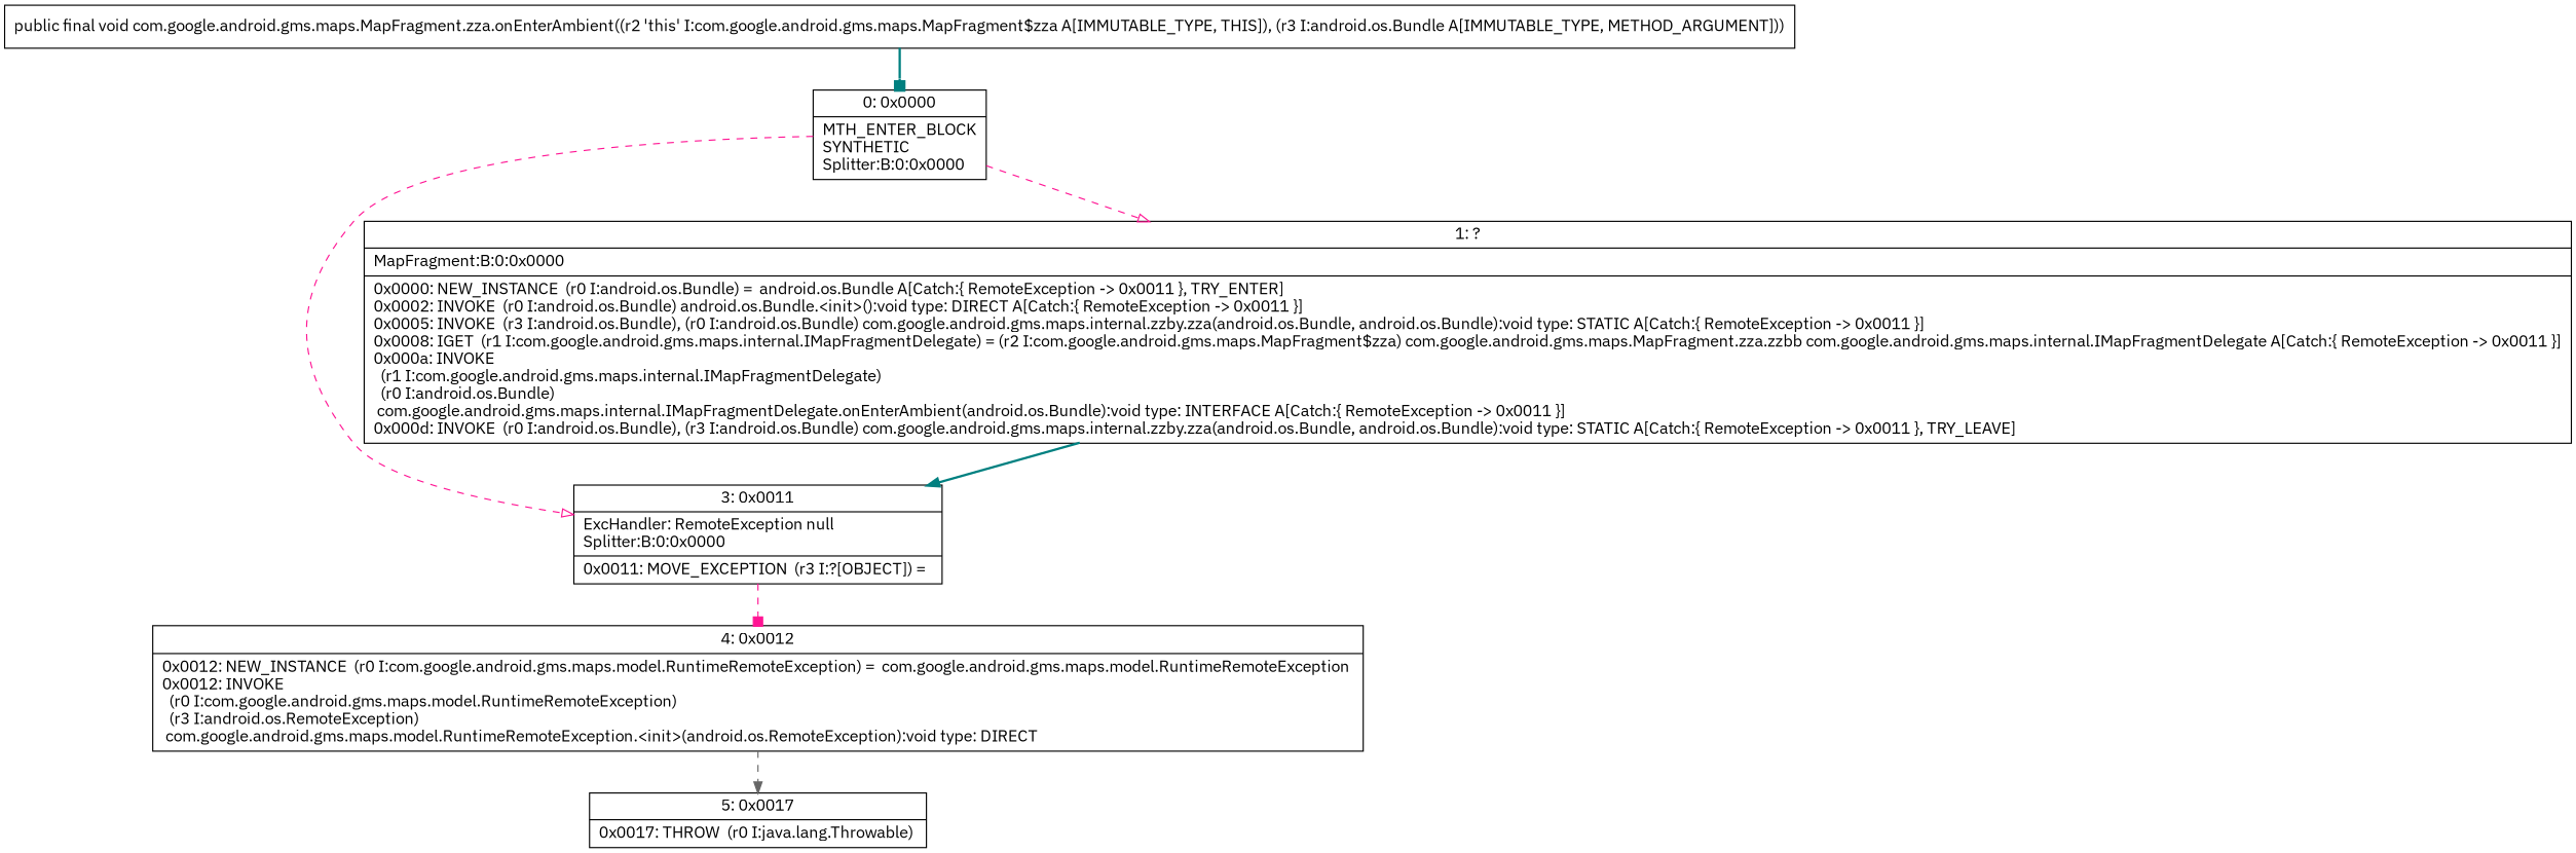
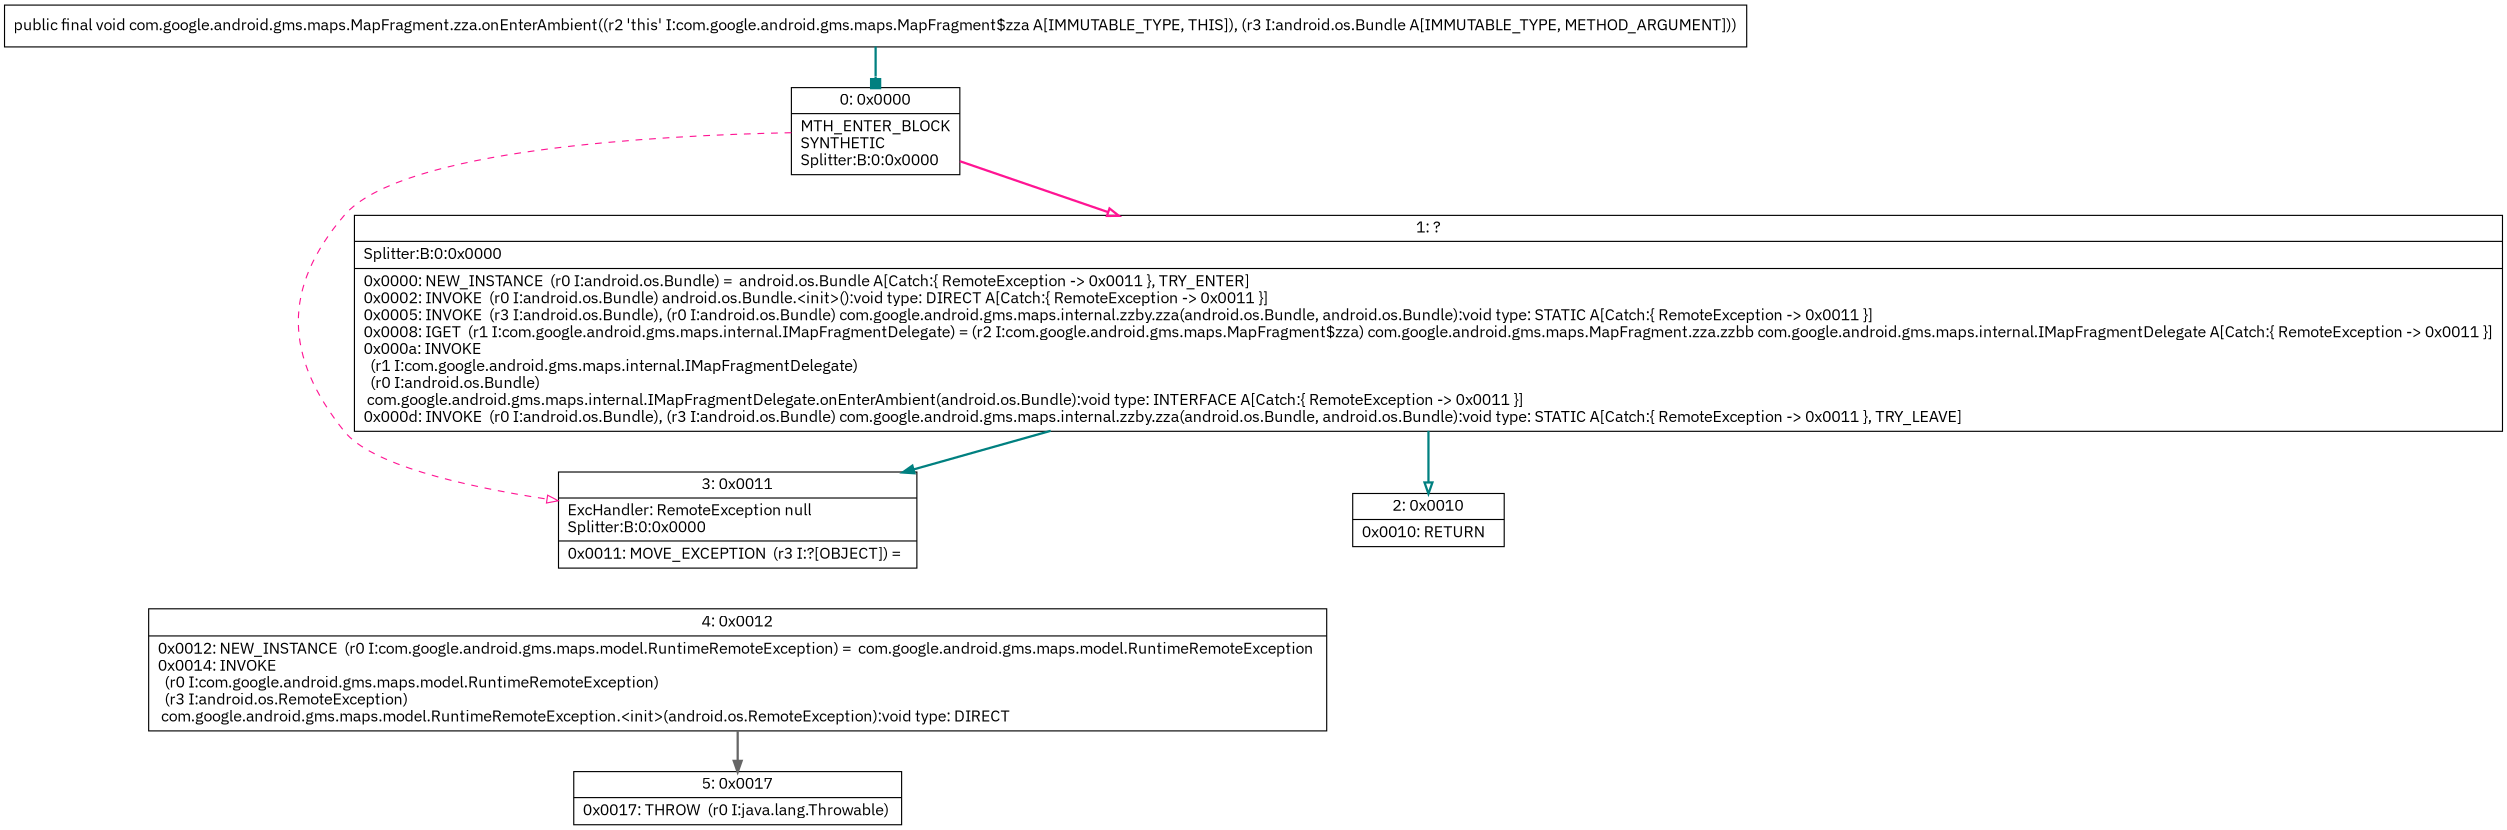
  digraph {
    fontname="IBM Plex Sans"
    node [fontname="IBM Plex Sans" shape=record]
    edge [arrowhead=onormal color=deeppink fontname="IBM Plex Sans" style=dashed]
    n1 [label="{0\:\ 0x0000|MTH_ENTER_BLOCK\lSYNTHETIC\lSplitter:B:0:0x0000\l}"]
-   n2 [label="{1\:\ ?|MapFragment:B:0:0x0000\l|0x0000: NEW_INSTANCE  (r0 I:android.os.Bundle) =  android.os.Bundle A[Catch:\{ RemoteException \-\> 0x0011 \}, TRY_ENTER]\l0x0002: INVOKE  (r0 I:android.os.Bundle) android.os.Bundle.\<init\>():void type: DIRECT A[Catch:\{ RemoteException \-\> 0x0011 \}]\l0x0005: INVOKE  (r3 I:android.os.Bundle), (r0 I:android.os.Bundle) com.google.android.gms.maps.internal.zzby.zza(android.os.Bundle, android.os.Bundle):void type: STATIC A[Catch:\{ RemoteException \-\> 0x0011 \}]\l0x0008: IGET  (r1 I:com.google.android.gms.maps.internal.IMapFragmentDelegate) = (r2 I:com.google.android.gms.maps.MapFragment$zza) com.google.android.gms.maps.MapFragment.zza.zzbb com.google.android.gms.maps.internal.IMapFragmentDelegate A[Catch:\{ RemoteException \-\> 0x0011 \}]\l0x000a: INVOKE  \l  (r1 I:com.google.android.gms.maps.internal.IMapFragmentDelegate)\l  (r0 I:android.os.Bundle)\l com.google.android.gms.maps.internal.IMapFragmentDelegate.onEnterAmbient(android.os.Bundle):void type: INTERFACE A[Catch:\{ RemoteException \-\> 0x0011 \}]\l0x000d: INVOKE  (r0 I:android.os.Bundle), (r3 I:android.os.Bundle) com.google.android.gms.maps.internal.zzby.zza(android.os.Bundle, android.os.Bundle):void type: STATIC A[Catch:\{ RemoteException \-\> 0x0011 \}, TRY_LEAVE]\l}"]
+   n2 [label="{1\:\ ?|Splitter:B:0:0x0000\l|0x0000: NEW_INSTANCE  (r0 I:android.os.Bundle) =  android.os.Bundle A[Catch:\{ RemoteException \-\> 0x0011 \}, TRY_ENTER]\l0x0002: INVOKE  (r0 I:android.os.Bundle) android.os.Bundle.\<init\>():void type: DIRECT A[Catch:\{ RemoteException \-\> 0x0011 \}]\l0x0005: INVOKE  (r3 I:android.os.Bundle), (r0 I:android.os.Bundle) com.google.android.gms.maps.internal.zzby.zza(android.os.Bundle, android.os.Bundle):void type: STATIC A[Catch:\{ RemoteException \-\> 0x0011 \}]\l0x0008: IGET  (r1 I:com.google.android.gms.maps.internal.IMapFragmentDelegate) = (r2 I:com.google.android.gms.maps.MapFragment$zza) com.google.android.gms.maps.MapFragment.zza.zzbb com.google.android.gms.maps.internal.IMapFragmentDelegate A[Catch:\{ RemoteException \-\> 0x0011 \}]\l0x000a: INVOKE  \l  (r1 I:com.google.android.gms.maps.internal.IMapFragmentDelegate)\l  (r0 I:android.os.Bundle)\l com.google.android.gms.maps.internal.IMapFragmentDelegate.onEnterAmbient(android.os.Bundle):void type: INTERFACE A[Catch:\{ RemoteException \-\> 0x0011 \}]\l0x000d: INVOKE  (r0 I:android.os.Bundle), (r3 I:android.os.Bundle) com.google.android.gms.maps.internal.zzby.zza(android.os.Bundle, android.os.Bundle):void type: STATIC A[Catch:\{ RemoteException \-\> 0x0011 \}, TRY_LEAVE]\l}"]
    n3 [label="{3\:\ 0x0011|ExcHandler: RemoteException null\lSplitter:B:0:0x0000\l|0x0011: MOVE_EXCEPTION  (r3 I:?[OBJECT]) =  \l}"]
-   n5 [label="{4\:\ 0x0012|0x0012: NEW_INSTANCE  (r0 I:com.google.android.gms.maps.model.RuntimeRemoteException) =  com.google.android.gms.maps.model.RuntimeRemoteException \l0x0012: INVOKE  \l  (r0 I:com.google.android.gms.maps.model.RuntimeRemoteException)\l  (r3 I:android.os.RemoteException)\l com.google.android.gms.maps.model.RuntimeRemoteException.\<init\>(android.os.RemoteException):void type: DIRECT \l}"]
+   n4 [label="{2\:\ 0x0010|0x0010: RETURN   \l}"]
+   n5 [label="{4\:\ 0x0012|0x0012: NEW_INSTANCE  (r0 I:com.google.android.gms.maps.model.RuntimeRemoteException) =  com.google.android.gms.maps.model.RuntimeRemoteException \l0x0014: INVOKE  \l  (r0 I:com.google.android.gms.maps.model.RuntimeRemoteException)\l  (r3 I:android.os.RemoteException)\l com.google.android.gms.maps.model.RuntimeRemoteException.\<init\>(android.os.RemoteException):void type: DIRECT \l}"]
    n6 [label="{5\:\ 0x0017|0x0017: THROW  (r0 I:java.lang.Throwable) \l}"]
    n7 [label="{public final void com.google.android.gms.maps.MapFragment.zza.onEnterAmbient((r2 'this' I:com.google.android.gms.maps.MapFragment$zza A[IMMUTABLE_TYPE, THIS]), (r3 I:android.os.Bundle A[IMMUTABLE_TYPE, METHOD_ARGUMENT])) }"]
-   n1 -> n2
+   n1 -> n2 [style=bold]
    n1 -> n3
    n2 -> n3 [arrowhead=normal color=teal style=bold]
-   n3 -> n5 [arrowhead=box]
-   n5 -> n6 [arrowhead=normal color=gray40]
+   n2 -> n4 [color=teal style=bold]
+   n5 -> n6 [arrowhead=normal color=gray40 style=bold]
    n7 -> n1 [arrowhead=box color=teal style=bold]
  }
